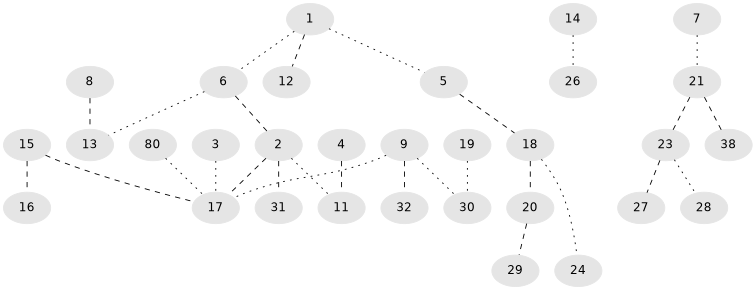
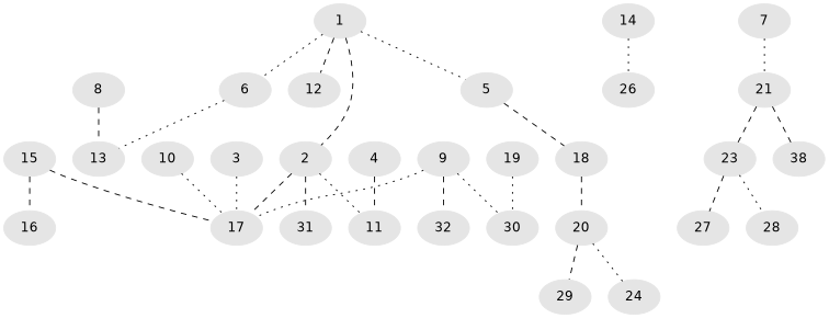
  graph {
    fontname="DejaVu Sans"
    node [color=gray90 fontname="DejaVu Sans" style=filled]
    edge [fontname="DejaVu Sans" style=dashed weight=1.0]
    1
    2
    5
    6
    12
    11
    17
    31
    18
    13
    3
    4
    14
    26
    20
    24
    7
    21
    23
    n20 [label=38]
    8
    9
    30
    32
-   10 [label=80]
+   10
    15
    16
    29
    19
    27
    28
-   6 -- 2
+   1 -- 2
    1 -- 5 [style=dotted]
    1 -- 6 [style=dotted]
    1 -- 12
    2 -- 11 [style=dotted]
    2 -- 17
    2 -- 31
    5 -- 18
    6 -- 13 [style=dotted]
    18 -- 20
-   18 -- 24 [style=dotted]
+   20 -- 24 [style=dotted]
    3 -- 17 [style=dotted]
    4 -- 11
    14 -- 26 [style=dotted]
    20 -- 29
    7 -- 21 [style=dotted]
    21 -- 23
    21 -- n20
    23 -- 27
    23 -- 28 [style=dotted]
    8 -- 13
    9 -- 17 [style=dotted]
    9 -- 30 [style=dotted]
    9 -- 32
    10 -- 17 [style=dotted]
    15 -- 17
    15 -- 16
    19 -- 30 [style=dotted]
  }
